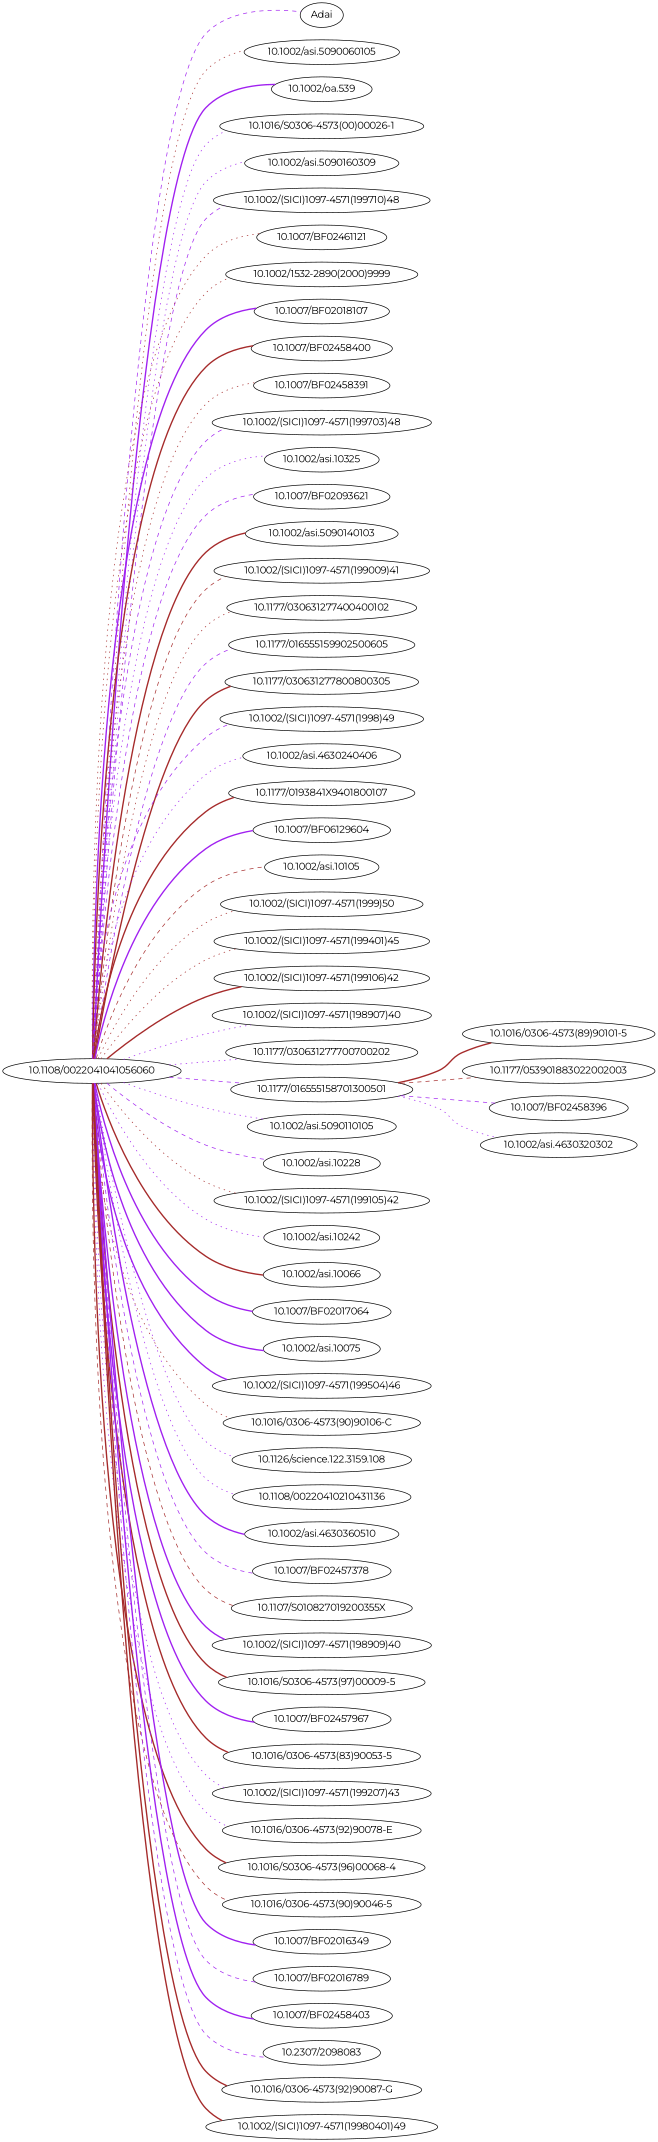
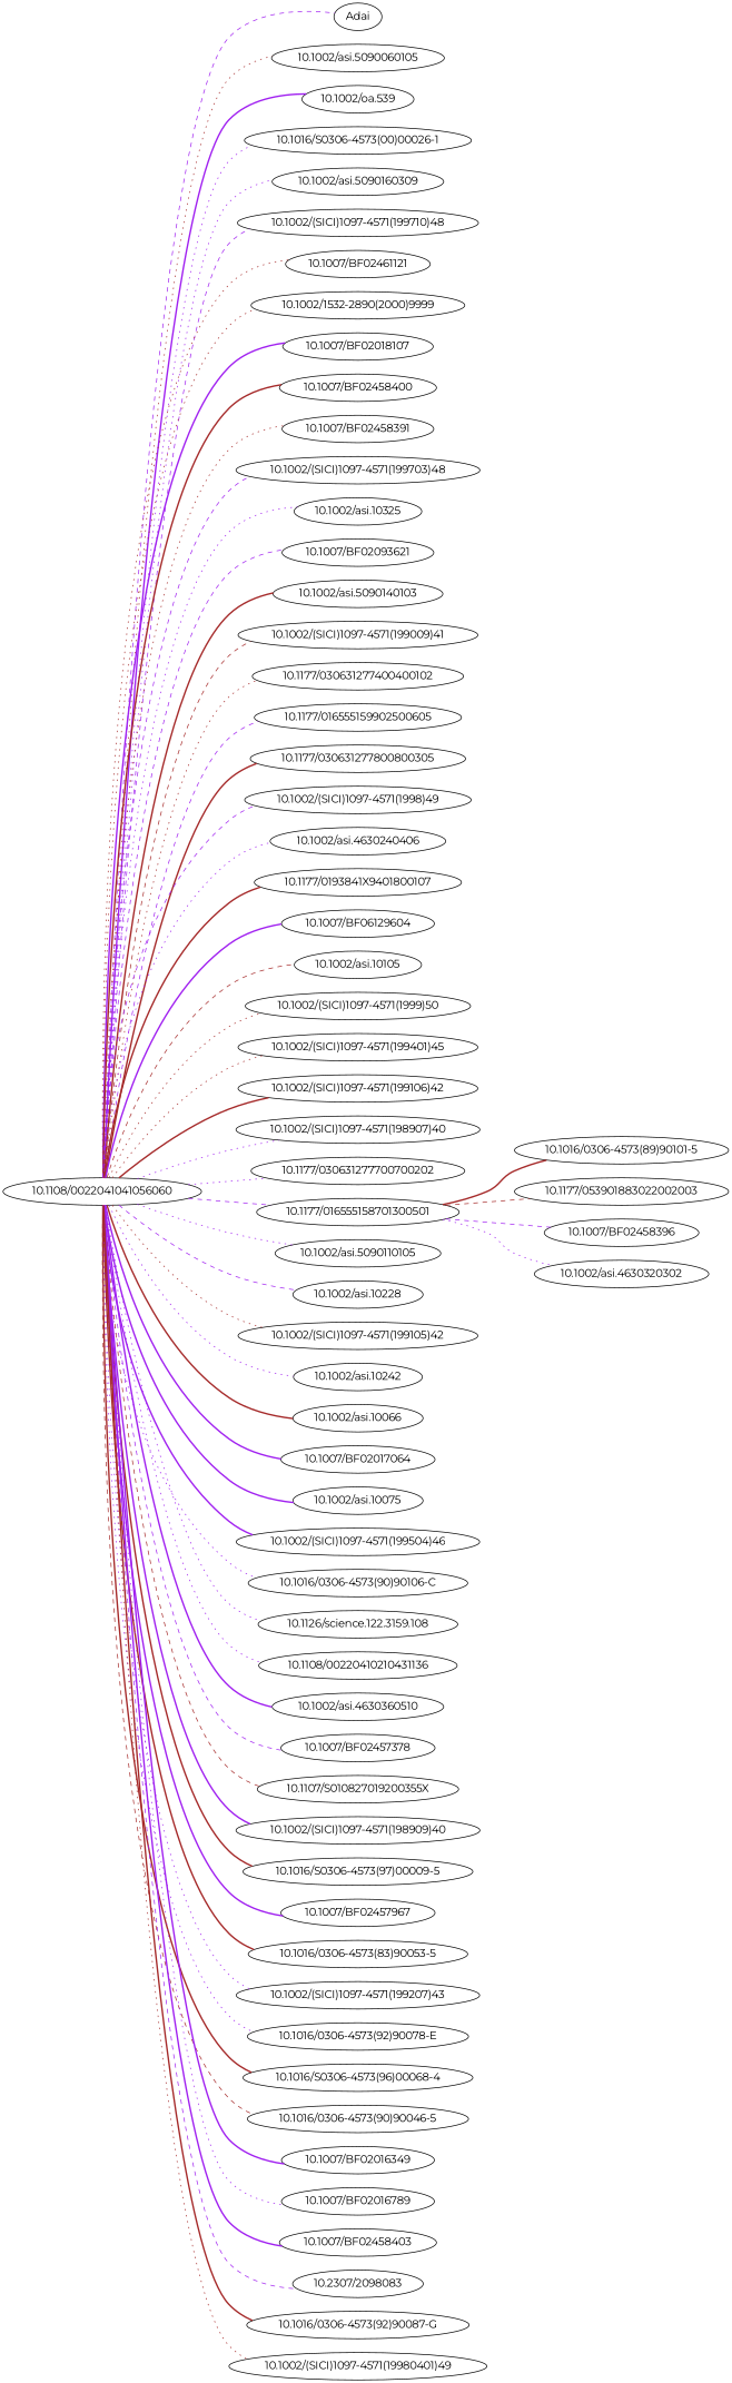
  strict graph {
    fontname=Montserrat
    rankdir=LR
    node [fontname=Montserrat]
    edge [color=purple fontname=Montserrat style=bold]
    "10.1108/0022041041056060"
    Adai
    "10.1002/asi.5090060105"
    "10.1002/oa.539"
    "10.1016/S0306-4573(00)00026-1"
    "10.1002/asi.5090160309"
    "10.1002/(SICI)1097-4571(199710)48"
    "10.1007/BF02461121"
    "10.1002/1532-2890(2000)9999"
    "10.1007/BF02018107"
    "10.1007/BF02458400"
    "10.1007/BF02458391"
    "10.1002/(SICI)1097-4571(199703)48"
    "10.1002/asi.10325"
    "10.1007/BF02093621"
    "10.1002/asi.5090140103"
    "10.1002/(SICI)1097-4571(199009)41"
    "10.1177/030631277400400102"
    "10.1177/016555159902500605"
    "10.1177/030631277800800305"
    "10.1002/(SICI)1097-4571(1998)49"
    "10.1002/asi.4630240406"
    "10.1177/0193841X9401800107"
    n24 [label="10.1007/BF06129604"]
    "10.1002/asi.10105"
    "10.1002/(SICI)1097-4571(1999)50"
    "10.1002/(SICI)1097-4571(199401)45"
    "10.1002/(SICI)1097-4571(199106)42"
    "10.1002/(SICI)1097-4571(198907)40"
    "10.1177/030631277700700202"
    "10.1177/016555158701300501"
    "10.1002/asi.5090110105"
    "10.1002/asi.10228"
    "10.1002/(SICI)1097-4571(199105)42"
    "10.1002/asi.10242"
    "10.1002/asi.10066"
    "10.1007/BF02017064"
    "10.1002/asi.10075"
    "10.1002/(SICI)1097-4571(199504)46"
    "10.1016/0306-4573(90)90106-C"
    "10.1126/science.122.3159.108"
    "10.1108/00220410210431136"
    "10.1002/asi.4630360510"
    "10.1007/BF02457378"
    "10.1107/S010827019200355X"
    "10.1002/(SICI)1097-4571(198909)40"
    "10.1016/S0306-4573(97)00009-5"
    "10.1007/BF02457967"
    "10.1016/0306-4573(83)90053-5"
    "10.1002/(SICI)1097-4571(199207)43"
    "10.1016/0306-4573(92)90078-E"
    "10.1016/S0306-4573(96)00068-4"
    "10.1016/0306-4573(90)90046-5"
    "10.1007/BF02016349"
    "10.1007/BF02016789"
    "10.1007/BF02458403"
    "10.2307/2098083"
    "10.1016/0306-4573(92)90087-G"
    "10.1002/(SICI)1097-4571(19980401)49"
    "10.1016/0306-4573(89)90101-5"
    "10.1177/053901883022002003"
    "10.1007/BF02458396"
    "10.1002/asi.4630320302"
    "10.1108/0022041041056060" -- Adai [style=dashed]
    "10.1108/0022041041056060" -- "10.1002/asi.5090060105" [color=brown style=dotted]
    "10.1108/0022041041056060" -- "10.1002/oa.539"
    "10.1108/0022041041056060" -- "10.1016/S0306-4573(00)00026-1" [style=dotted]
    "10.1108/0022041041056060" -- "10.1002/asi.5090160309" [style=dotted]
    "10.1108/0022041041056060" -- "10.1002/(SICI)1097-4571(199710)48" [style=dashed]
    "10.1108/0022041041056060" -- "10.1007/BF02461121" [color=brown style=dotted]
    "10.1108/0022041041056060" -- "10.1002/1532-2890(2000)9999" [color=brown style=dotted]
    "10.1108/0022041041056060" -- "10.1007/BF02018107"
    "10.1108/0022041041056060" -- "10.1007/BF02458400" [color=brown]
    "10.1108/0022041041056060" -- "10.1007/BF02458391" [color=brown style=dotted]
    "10.1108/0022041041056060" -- "10.1002/(SICI)1097-4571(199703)48" [style=dashed]
    "10.1108/0022041041056060" -- "10.1002/asi.10325" [style=dotted]
    "10.1108/0022041041056060" -- "10.1007/BF02093621" [style=dashed]
    "10.1108/0022041041056060" -- "10.1002/asi.5090140103" [color=brown]
    "10.1108/0022041041056060" -- "10.1002/(SICI)1097-4571(199009)41" [color=brown style=dashed]
    "10.1108/0022041041056060" -- "10.1177/030631277400400102" [color=brown style=dotted]
    "10.1108/0022041041056060" -- "10.1177/016555159902500605" [style=dashed]
    "10.1108/0022041041056060" -- "10.1177/030631277800800305" [color=brown]
    "10.1108/0022041041056060" -- "10.1002/(SICI)1097-4571(1998)49" [style=dashed]
    "10.1108/0022041041056060" -- "10.1002/asi.4630240406" [style=dotted]
    "10.1108/0022041041056060" -- "10.1177/0193841X9401800107" [color=brown]
    "10.1108/0022041041056060" -- n24
    "10.1108/0022041041056060" -- "10.1002/asi.10105" [color=brown style=dashed]
    "10.1108/0022041041056060" -- "10.1002/(SICI)1097-4571(1999)50" [color=brown style=dotted]
    "10.1108/0022041041056060" -- "10.1002/(SICI)1097-4571(199401)45" [color=brown style=dotted]
    "10.1108/0022041041056060" -- "10.1002/(SICI)1097-4571(199106)42" [color=brown]
    "10.1108/0022041041056060" -- "10.1002/(SICI)1097-4571(198907)40" [style=dotted]
    "10.1108/0022041041056060" -- "10.1177/030631277700700202" [style=dotted]
    "10.1108/0022041041056060" -- "10.1177/016555158701300501" [style=dashed]
    "10.1108/0022041041056060" -- "10.1002/asi.5090110105" [style=dotted]
    "10.1108/0022041041056060" -- "10.1002/asi.10228" [style=dashed]
    "10.1108/0022041041056060" -- "10.1002/(SICI)1097-4571(199105)42" [color=brown style=dotted]
    "10.1108/0022041041056060" -- "10.1002/asi.10242" [style=dotted]
    "10.1108/0022041041056060" -- "10.1002/asi.10066" [color=brown]
    "10.1108/0022041041056060" -- "10.1007/BF02017064"
    "10.1108/0022041041056060" -- "10.1002/asi.10075"
    "10.1108/0022041041056060" -- "10.1002/(SICI)1097-4571(199504)46"
-   "10.1108/0022041041056060" -- "10.1016/0306-4573(90)90106-C" [color=brown style=dotted]
+   "10.1108/0022041041056060" -- "10.1016/0306-4573(90)90106-C" [style=dotted]
    "10.1108/0022041041056060" -- "10.1126/science.122.3159.108" [style=dotted]
    "10.1108/0022041041056060" -- "10.1108/00220410210431136" [style=dotted]
    "10.1108/0022041041056060" -- "10.1002/asi.4630360510"
    "10.1108/0022041041056060" -- "10.1007/BF02457378" [style=dashed]
    "10.1108/0022041041056060" -- "10.1107/S010827019200355X" [color=brown style=dashed]
    "10.1108/0022041041056060" -- "10.1002/(SICI)1097-4571(198909)40"
    "10.1108/0022041041056060" -- "10.1016/S0306-4573(97)00009-5" [color=brown]
    "10.1108/0022041041056060" -- "10.1007/BF02457967"
    "10.1108/0022041041056060" -- "10.1016/0306-4573(83)90053-5" [color=brown]
    "10.1108/0022041041056060" -- "10.1002/(SICI)1097-4571(199207)43" [style=dotted]
    "10.1108/0022041041056060" -- "10.1016/0306-4573(92)90078-E" [style=dotted]
    "10.1108/0022041041056060" -- "10.1016/S0306-4573(96)00068-4" [color=brown]
    "10.1108/0022041041056060" -- "10.1016/0306-4573(90)90046-5" [color=brown style=dashed]
    "10.1108/0022041041056060" -- "10.1007/BF02016349"
-   "10.1108/0022041041056060" -- "10.1007/BF02016789" [style=dashed]
+   "10.1108/0022041041056060" -- "10.1007/BF02016789" [style=dotted]
    "10.1108/0022041041056060" -- "10.1007/BF02458403"
    "10.1108/0022041041056060" -- "10.2307/2098083" [style=dashed]
    "10.1108/0022041041056060" -- "10.1016/0306-4573(92)90087-G" [color=brown]
-   "10.1108/0022041041056060" -- "10.1002/(SICI)1097-4571(19980401)49" [color=brown]
+   "10.1108/0022041041056060" -- "10.1002/(SICI)1097-4571(19980401)49" [color=brown style=dotted]
    "10.1177/016555158701300501" -- "10.1016/0306-4573(89)90101-5" [color=brown]
    "10.1177/016555158701300501" -- "10.1177/053901883022002003" [color=brown style=dashed]
    "10.1177/016555158701300501" -- "10.1007/BF02458396" [style=dashed]
    "10.1177/016555158701300501" -- "10.1002/asi.4630320302" [style=dotted]
  }
